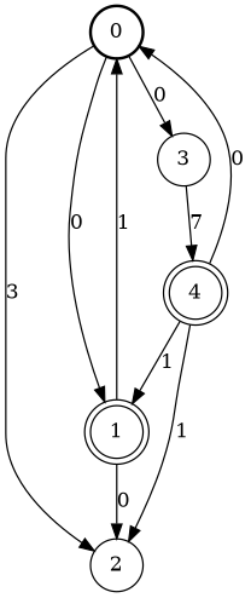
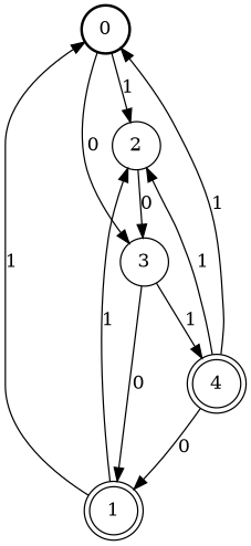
  digraph {
    node [shape=circle]
    0 [style=bold]
    1 [peripheries=2]
    2
    3
    4 [peripheries=2]
-   0 -> 1 [label=0]
-   0 -> 2 [label=3]
+   3 -> 1 [label=0]
+   0 -> 2 [label=1]
    0 -> 3 [label=0]
    1 -> 0 [label=1]
-   1 -> 2 [label=0]
-   3 -> 4 [label=7]
-   4 -> 0 [label=0]
-   4 -> 1 [label=1]
+   1 -> 2 [label=1]
+   2 -> 3 [label=0]
+   3 -> 4 [label=1]
+   4 -> 0 [label=1]
+   4 -> 1 [label=0]
    4 -> 2 [label=1]
  }
